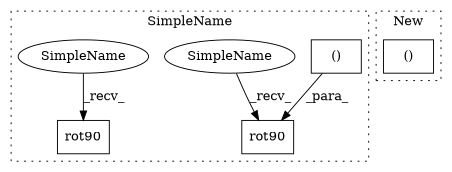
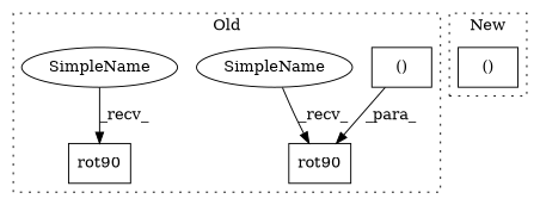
  digraph {
    node [a=32 l="6,1" shape=box]
    n1 [label=rot90 s="1599,1695"]
    n2 [a=106 l=70 label="()" s=1623]
    n3 [label=rot90 s="1404,1521"]
    n4 [a=42 l=5 label=SimpleName s=1593 shape=ellipse]
    n5 [a=42 l=5 label=SimpleName s=1398 shape=ellipse]
    n6 [a=106 l=15 label="()" s=1577]
    subgraph cluster_1 {
-     label=SimpleName
+     label=Old
      style=dotted
      n1
      n2
      n3
      n4
      n5
    }
    subgraph cluster_2 {
      label=New
      style=dotted
      n6
    }
    n2 -> n1 [label=_para_]
    n4 -> n1 [label=_recv_]
    n5 -> n3 [label=_recv_]
  }
